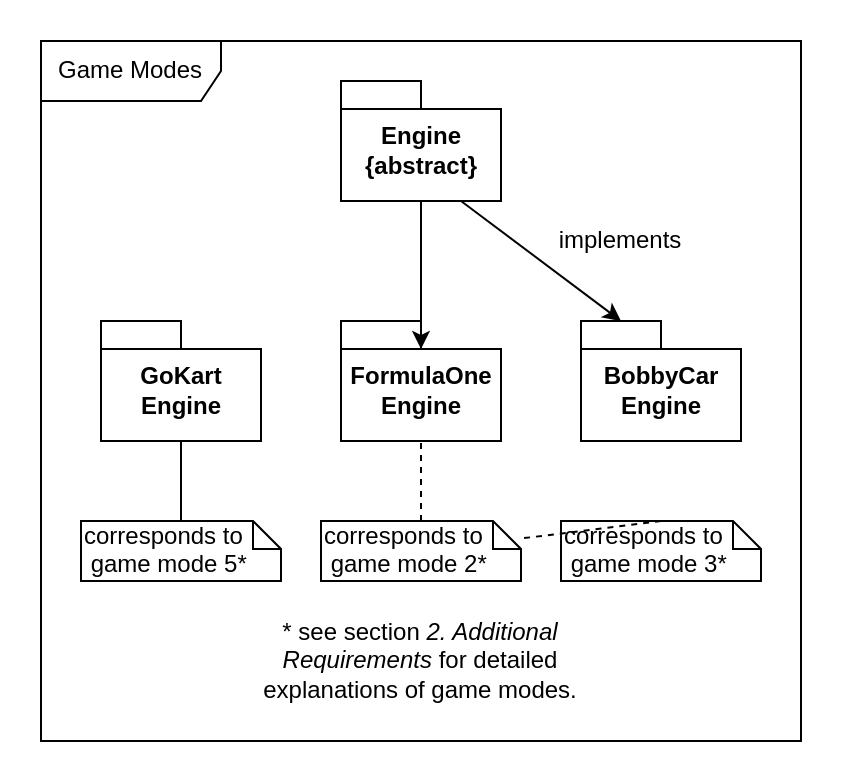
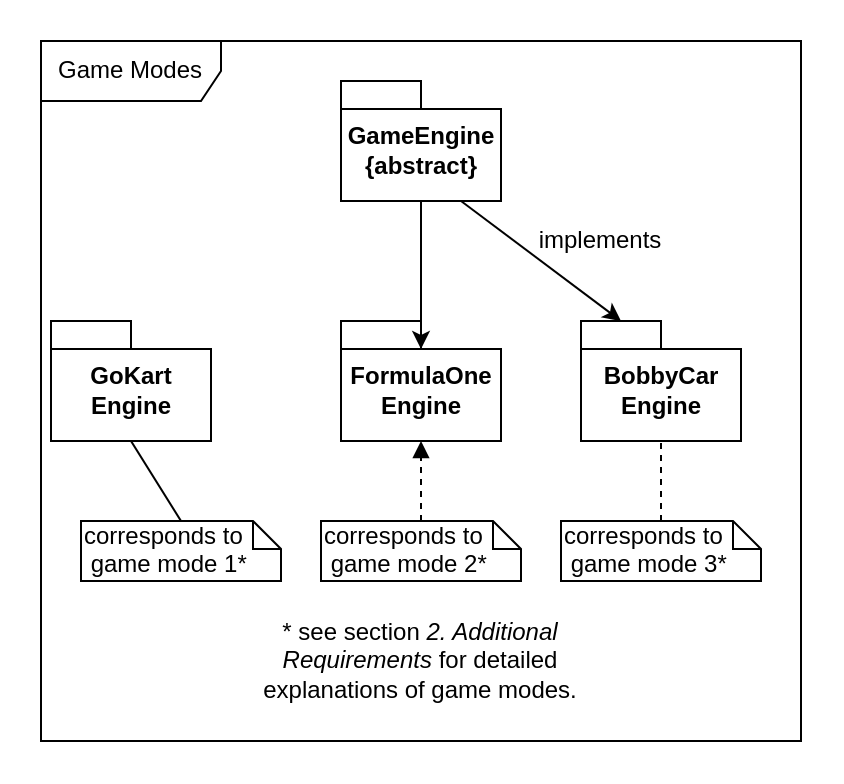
  <mxCell id="0" />
  <mxCell id="1" parent="0" />
  <mxCell id="2" value="Game Modes" style="shape=umlFrame;whiteSpace=wrap;html=1;width=90;height=30;" vertex="1" parent="1"><mxGeometry x="20" y="20" width="380" height="350" as="geometry" /></mxCell>
- <mxCell id="3" value="Engine&lt;br&gt;{abstract}" style="shape=folder;fontStyle=1;spacingTop=10;tabWidth=40;tabHeight=14;tabPosition=left;html=1;" vertex="1" parent="1"><mxGeometry x="170" y="40" width="80" height="60" as="geometry" /></mxCell>
+ <mxCell id="3" value="GameEngine&lt;br&gt;{abstract}" style="shape=folder;fontStyle=1;spacingTop=10;tabWidth=40;tabHeight=14;tabPosition=left;html=1;" vertex="1" parent="1"><mxGeometry x="170" y="40" width="80" height="60" as="geometry" /></mxCell>
  <mxCell id="4" value="FormulaOne&lt;br&gt;Engine" style="shape=folder;fontStyle=1;spacingTop=10;tabWidth=40;tabHeight=14;tabPosition=left;html=1;" vertex="1" parent="1"><mxGeometry x="170" y="160" width="80" height="60" as="geometry" /></mxCell>
- <mxCell id="5" value="GoKart&lt;br&gt;Engine" style="shape=folder;fontStyle=1;spacingTop=10;tabWidth=40;tabHeight=14;tabPosition=left;html=1;" vertex="1" parent="1"><mxGeometry x="50" y="160" width="80" height="60" as="geometry" /></mxCell>
+ <mxCell id="5" value="GoKart&lt;br&gt;Engine" style="shape=folder;fontStyle=1;spacingTop=10;tabWidth=40;tabHeight=14;tabPosition=left;html=1;" vertex="1" parent="1"><mxGeometry x="25" y="160" width="80" height="60" as="geometry" /></mxCell>
  <mxCell id="6" value="BobbyCar&lt;br&gt;Engine" style="shape=folder;fontStyle=1;spacingTop=10;tabWidth=40;tabHeight=14;tabPosition=left;html=1;" vertex="1" parent="1"><mxGeometry x="290" y="160" width="80" height="60" as="geometry" /></mxCell>
- <mxCell id="7" value="&lt;font style=&quot;font-size: 12px&quot;&gt;corresponds to&lt;br&gt;&amp;nbsp;game mode 5*&lt;/font&gt;" style="shape=note;whiteSpace=wrap;html=1;size=14;verticalAlign=top;align=left;spacingTop=-6;" vertex="1" parent="1"><mxGeometry x="40" y="260" width="100" height="30" as="geometry" /></mxCell>
+ <mxCell id="7" value="&lt;font style=&quot;font-size: 12px&quot;&gt;corresponds to&lt;br&gt;&amp;nbsp;game mode 1*&lt;/font&gt;" style="shape=note;whiteSpace=wrap;html=1;size=14;verticalAlign=top;align=left;spacingTop=-6;" vertex="1" parent="1"><mxGeometry x="40" y="260" width="100" height="30" as="geometry" /></mxCell>
  <mxCell id="8" value="&lt;font style=&quot;font-size: 12px&quot;&gt;corresponds to&lt;br&gt;&amp;nbsp;game mode 2*&lt;/font&gt;" style="shape=note;whiteSpace=wrap;html=1;size=14;verticalAlign=top;align=left;spacingTop=-6;" vertex="1" parent="1"><mxGeometry x="160" y="260" width="100" height="30" as="geometry" /></mxCell>
  <mxCell id="9" value="&lt;font style=&quot;font-size: 12px&quot;&gt;corresponds to&lt;br&gt;&amp;nbsp;game mode 3*&lt;/font&gt;" style="shape=note;whiteSpace=wrap;html=1;size=14;verticalAlign=top;align=left;spacingTop=-6;" vertex="1" parent="1"><mxGeometry x="280" y="260" width="100" height="30" as="geometry" /></mxCell>
  <mxCell id="10" value="" style="endArrow=none;dashed=0;html=1;entryX=0.5;entryY=1;entryDx=0;entryDy=0;entryPerimeter=0;exitX=0.5;exitY=0;exitDx=0;exitDy=0;exitPerimeter=0;" edge="1" parent="1" source="7" target="5"><mxGeometry width="50" height="50" relative="1" as="geometry"><mxPoint x="30" y="90" as="sourcePoint" /><mxPoint x="80" y="40" as="targetPoint" /></mxGeometry></mxCell>
- <mxCell id="11" value="" style="endArrow=none;dashed=1;html=1;entryX=0.5;entryY=1;entryDx=0;entryDy=0;entryPerimeter=0;exitX=0.5;exitY=0;exitDx=0;exitDy=0;exitPerimeter=0;" edge="1" parent="1" source="8" target="4"><mxGeometry width="50" height="50" relative="1" as="geometry"><mxPoint x="100" y="270" as="sourcePoint" /><mxPoint x="100" y="230" as="targetPoint" /></mxGeometry></mxCell>
- <mxCell id="12" value="" style="endArrow=none;dashed=1;html=1;exitX=0.5;exitY=0;exitDx=0;exitDy=0;exitPerimeter=0;" edge="1" parent="1" source="9" target="8"><mxGeometry width="50" height="50" relative="1" as="geometry"><mxPoint x="110" y="280" as="sourcePoint" /><mxPoint x="110" y="240" as="targetPoint" /></mxGeometry></mxCell>
+ <mxCell id="11" value="" style="endArrow=block;dashed=1;html=1;entryX=0.5;entryY=1;entryDx=0;entryDy=0;entryPerimeter=0;exitX=0.5;exitY=0;exitDx=0;exitDy=0;exitPerimeter=0;" edge="1" parent="1" source="8" target="4"><mxGeometry width="50" height="50" relative="1" as="geometry"><mxPoint x="100" y="270" as="sourcePoint" /><mxPoint x="100" y="230" as="targetPoint" /></mxGeometry></mxCell>
+ <mxCell id="12" value="" style="endArrow=none;dashed=1;html=1;entryX=0.5;entryY=1;entryDx=0;entryDy=0;entryPerimeter=0;exitX=0.5;exitY=0;exitDx=0;exitDy=0;exitPerimeter=0;" edge="1" parent="1" source="9" target="6"><mxGeometry width="50" height="50" relative="1" as="geometry"><mxPoint x="110" y="280" as="sourcePoint" /><mxPoint x="110" y="240" as="targetPoint" /></mxGeometry></mxCell>
  <mxCell id="13" value="" style="endArrow=classic;html=1;entryX=0;entryY=0;entryDx=40;entryDy=14;entryPerimeter=0;exitX=0.5;exitY=1;exitDx=0;exitDy=0;exitPerimeter=0;" edge="1" parent="1" source="3" target="4"><mxGeometry width="50" height="50" relative="1" as="geometry"><mxPoint x="200" y="110" as="sourcePoint" /><mxPoint x="120" y="184" as="targetPoint" /></mxGeometry></mxCell>
  <mxCell id="14" value="" style="endArrow=classic;html=1;entryX=0;entryY=0;entryDx=20;entryDy=0;entryPerimeter=0;exitX=0.75;exitY=1;exitDx=0;exitDy=0;exitPerimeter=0;" edge="1" parent="1" source="3" target="6"><mxGeometry width="50" height="50" relative="1" as="geometry"><mxPoint x="220" y="110" as="sourcePoint" /><mxPoint x="220" y="184" as="targetPoint" /></mxGeometry></mxCell>
- <mxCell id="15" value="implements" style="text;html=1;strokeColor=none;fillColor=none;align=center;verticalAlign=middle;whiteSpace=wrap;rounded=0;" vertex="1" parent="1"><mxGeometry x="290" y="110" width="40" height="20" as="geometry" /></mxCell>
+ <mxCell id="15" value="implements" style="text;html=1;strokeColor=none;fillColor=none;align=center;verticalAlign=middle;whiteSpace=wrap;rounded=0;" vertex="1" parent="1"><mxGeometry x="280" y="110" width="40" height="20" as="geometry" /></mxCell>
  <mxCell id="16" value="* see section &lt;i&gt;2. Additional Requirements &lt;/i&gt;for detailed explanations of game modes." style="text;html=1;strokeColor=none;fillColor=none;align=center;verticalAlign=middle;whiteSpace=wrap;rounded=0;" vertex="1" parent="1"><mxGeometry x="115" y="320" width="190" height="20" as="geometry" /></mxCell>
